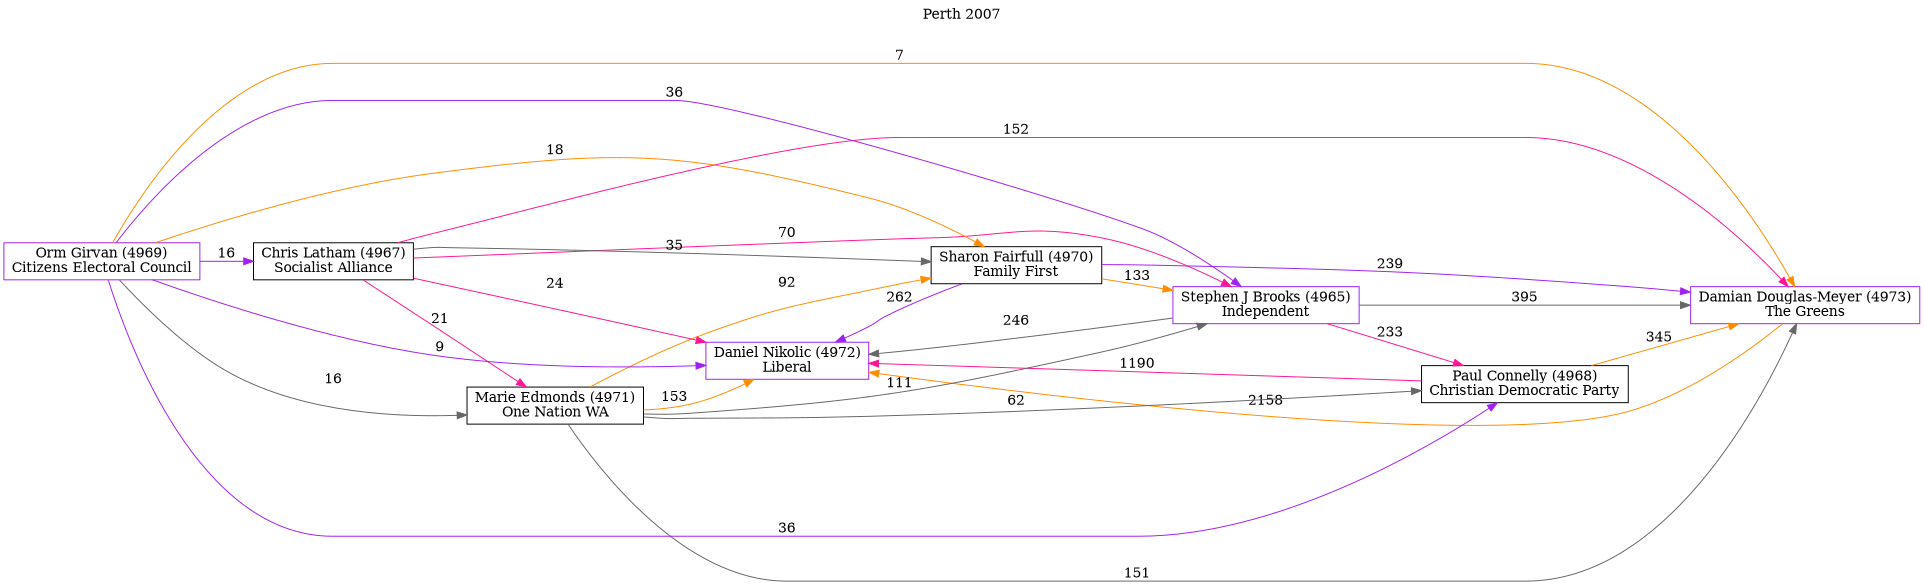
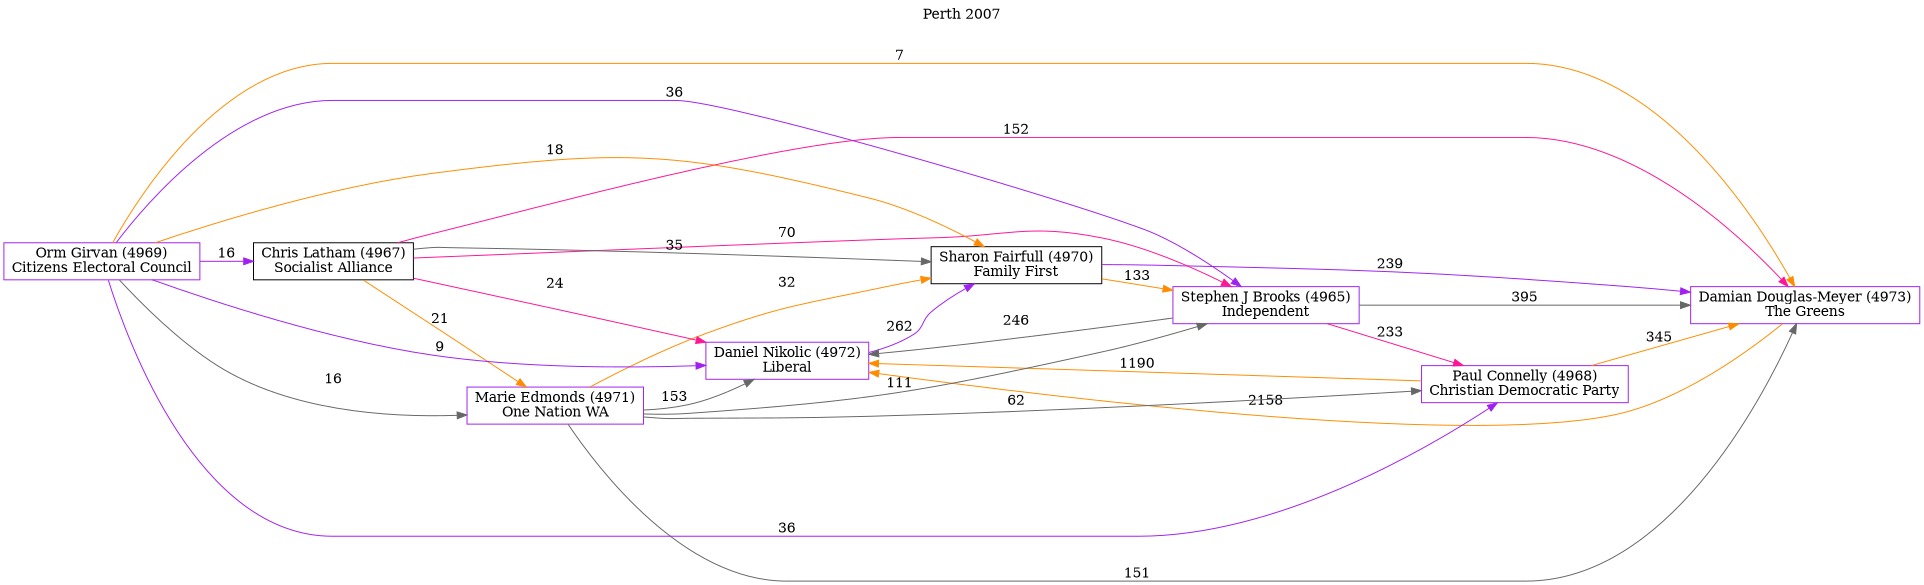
  digraph {
    label="Perth 2007"
    labelloc=t
    mclimit=10
    rankdir=LR
    node [color=purple shape=box]
    edge [color=darkorange]
    n1 [label="Daniel Nikolic (4972)\nLiberal"]
    n2 [label="Damian Douglas-Meyer (4973)\nThe Greens"]
-   n3 [color=black label="Paul Connelly (4968)\nChristian Democratic Party"]
+   n3 [label="Paul Connelly (4968)\nChristian Democratic Party"]
    n4 [label="Stephen J Brooks (4965)\nIndependent"]
    n5 [color=black label="Sharon Fairfull (4970)\nFamily First"]
-   n6 [color=black label="Marie Edmonds (4971)\nOne Nation WA"]
+   n6 [label="Marie Edmonds (4971)\nOne Nation WA"]
    n7 [color=black label="Chris Latham (4967)\nSocialist Alliance"]
    n8 [label="Orm Girvan (4969)\nCitizens Electoral Council"]
    n2 -> n1 [label=2158]
-   n3 -> n1 [color=deeppink label=1190]
+   n3 -> n1 [label=1190]
    n3 -> n2 [label=345]
    n4 -> n1 [color=gray40 label=246]
    n4 -> n2 [color=gray40 label=395]
    n4 -> n3 [color=deeppink label=233]
-   n5 -> n1 [color=purple label=262]
+   n1 -> n5 [color=purple label=262]
    n5 -> n2 [color=purple label=239]
    n5 -> n4 [label=133]
-   n6 -> n1 [label=153]
+   n6 -> n1 [color=gray40 label=153]
    n6 -> n2 [color=gray40 label=151]
    n6 -> n3 [color=gray40 label=62]
    n6 -> n4 [color=gray40 label=111]
-   n6 -> n5 [label=92]
+   n6 -> n5 [label=32]
    n7 -> n1 [color=deeppink label=24]
    n7 -> n2 [color=deeppink label=152]
    n7 -> n4 [color=deeppink label=70]
    n7 -> n5 [color=gray40 label=35]
-   n7 -> n6 [color=deeppink label=21]
+   n7 -> n6 [label=21]
    n8 -> n1 [color=purple label=9]
    n8 -> n2 [label=7]
    n8 -> n3 [color=purple label=36]
    n8 -> n4 [color=purple label=36]
    n8 -> n5 [label=18]
    n8 -> n6 [color=gray40 label=16]
    n8 -> n7 [color=purple label=16]
  }
